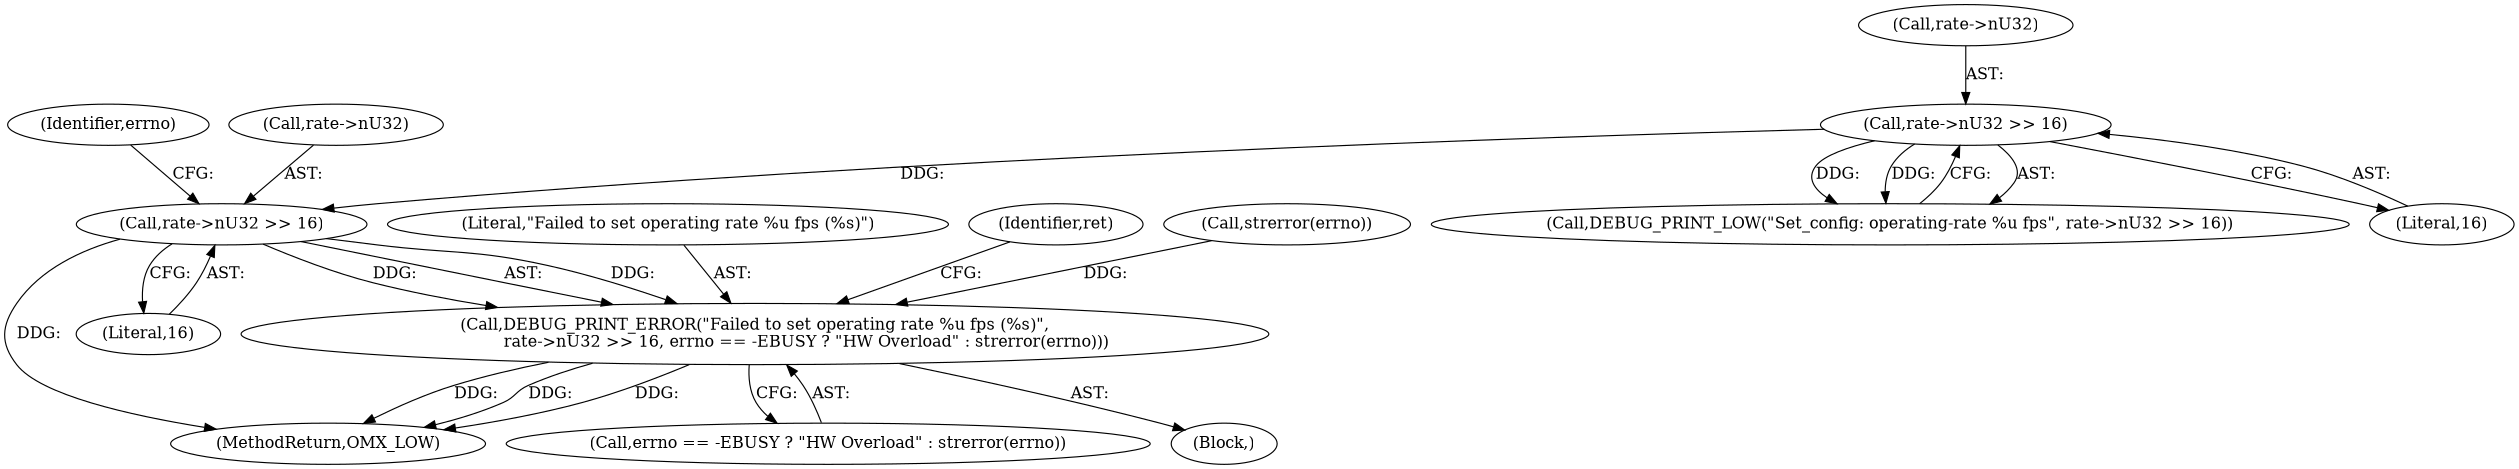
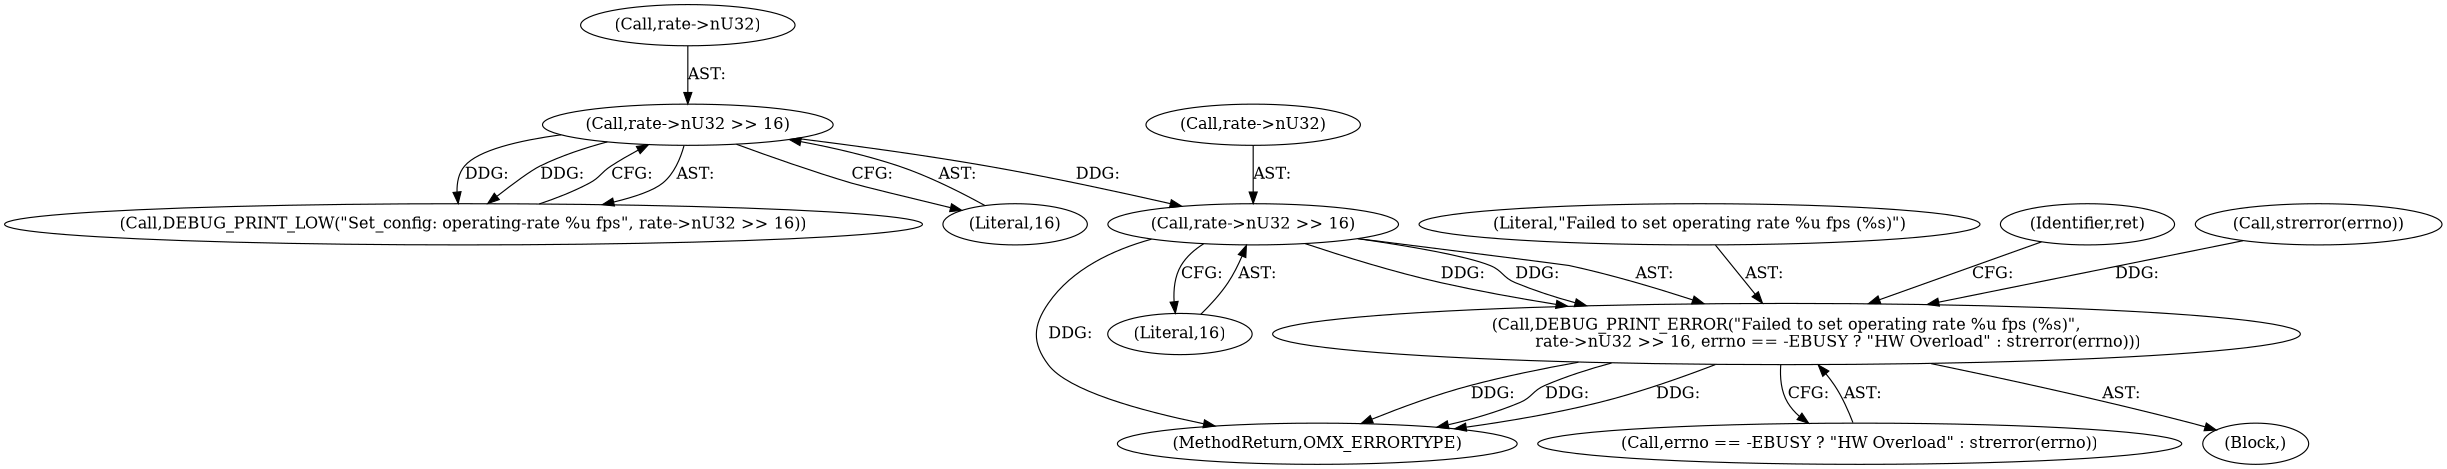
  digraph {
    n1 [label="(Call,rate->nU32 >> 16)"]
    n2 [label="(Call,DEBUG_PRINT_ERROR(\"Failed to set operating rate %u fps (%s)\",\n                    rate->nU32 >> 16, errno == -EBUSY ? \"HW Overload\" : strerror(errno)))"]
    n3 [label="(Literal,16)"]
-   n4 [label="(MethodReturn,OMX_LOW)"]
+   n4 [label="(MethodReturn,OMX_ERRORTYPE)"]
    n5 [label="(Call,errno == -EBUSY ? \"HW Overload\" : strerror(errno))"]
    n6 [label="(Block,)"]
    n7 [label="(Call,rate->nU32 >> 16)"]
    n8 [label="(Call,DEBUG_PRINT_LOW(\"Set_config: operating-rate %u fps\", rate->nU32 >> 16))"]
    n9 [label="(Literal,16)"]
-   n10 [label="(Identifier,errno)"]
    n11 [label="(Literal,\"Failed to set operating rate %u fps (%s)\")"]
    n12 [label="(Identifier,ret)"]
    n13 [label="(Call,rate->nU32)"]
    n14 [label="(Call,rate->nU32)"]
    n15 [label="(Call,strerror(errno))"]
    n1 -> n2 [label="AST: "]
    n1 -> n2 [label="DDG: "]
    n1 -> n2 [label="DDG: "]
    n1 -> n3 [label="CFG: "]
    n1 -> n4 [label="DDG: "]
    n2 -> n4 [label="DDG: "]
    n2 -> n4 [label="DDG: "]
    n2 -> n4 [label="DDG: "]
    n2 -> n5 [label="CFG: "]
    n2 -> n6 [label="AST: "]
    n3 -> n1 [label="AST: "]
    n5 -> n2 [label="AST: "]
    n7 -> n1 [label="DDG: "]
    n7 -> n8 [label="AST: "]
    n7 -> n8 [label="DDG: "]
    n7 -> n8 [label="DDG: "]
    n7 -> n9 [label="CFG: "]
    n8 -> n7 [label="CFG: "]
    n9 -> n7 [label="AST: "]
-   n10 -> n1 [label="CFG: "]
    n11 -> n2 [label="AST: "]
    n12 -> n2 [label="CFG: "]
    n13 -> n7 [label="AST: "]
    n14 -> n1 [label="AST: "]
    n15 -> n2 [label="DDG: "]
  }
